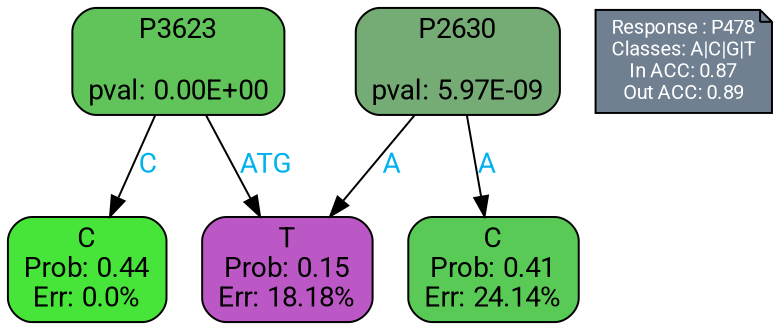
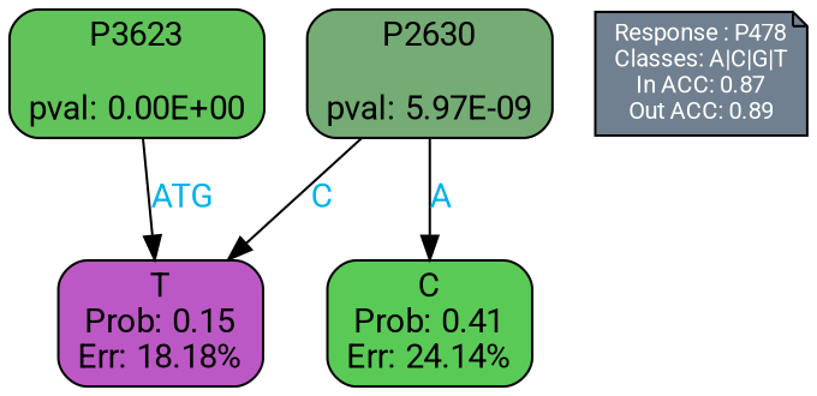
  digraph {
    fontname=Roboto
    ranksep=equally
    splines=polylines
    node [color=black fontname=Roboto shape=box style="filled, rounded"]
    edge [fontcolor=deepskyblue2 fontname=Roboto]
    n1 [fillcolor="#bc58c5" label="T\nProb: 0.15\nErr: 18.18%"]
    n2 [fillcolor="#5aca56" label="C\nProb: 0.41\nErr: 24.14%"]
-   n3 [fillcolor="#47e539" label="C\nProb: 0.44\nErr: 0.0%"]
    n4 [align=left fillcolor=slategray fontcolor=white fontsize=10 label="Response : P478\nClasses: A|C|G|T\nIn ACC: 0.87\nOut ACC: 0.89\n" shape=note style=filled]
    n5 [fillcolor="#61c45a" label="P3623\n\npval: 0.00E+00"]
    n6 [fillcolor="#75ab75" label="P2630\n\npval: 5.97E-09"]
    subgraph sub_1 {
      rank=same
      n1
      n2
-     n3
    }
    subgraph sub_2 {
      rank=same
      n4
      n5
    }
    n5 -> n1 [label=ATG]
-   n5 -> n3 [label=C]
-   n6 -> n1 [label=A]
+   n6 -> n1 [label=C]
    n6 -> n2 [label=A]
  }
